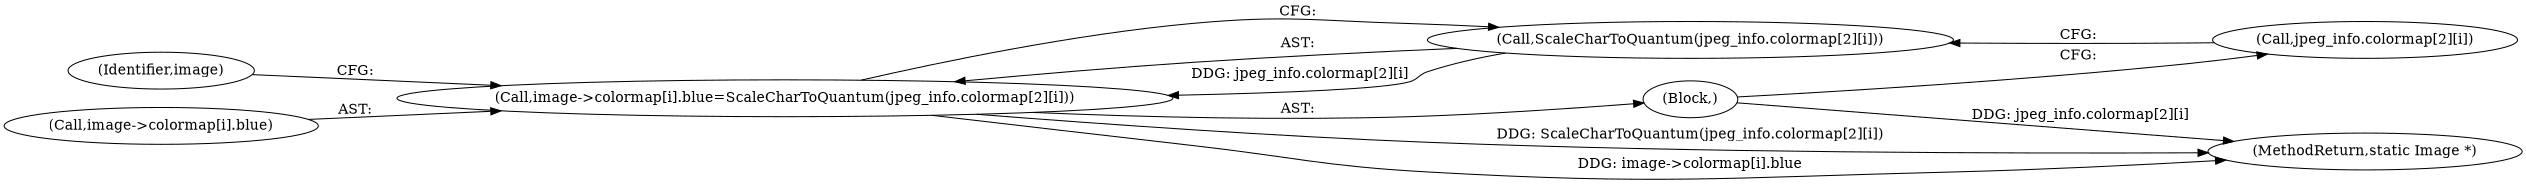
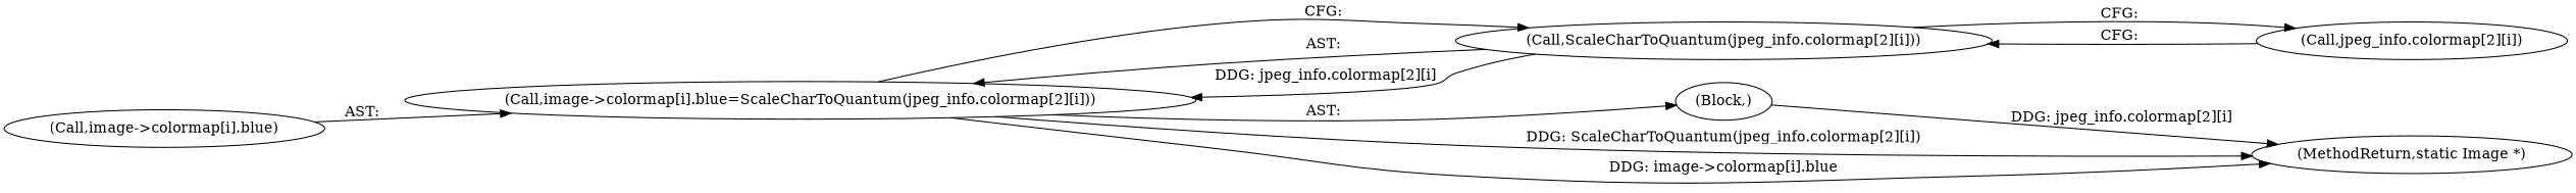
  digraph {
    rankdir=LR
    n1 [label="(Call,image->colormap[i].blue=ScaleCharToQuantum(jpeg_info.colormap[2][i]))"]
    n2 [label="(Call,ScaleCharToQuantum(jpeg_info.colormap[2][i]))"]
    n3 [label="(Block,)"]
    n4 [label="(MethodReturn,static Image *)"]
    n5 [label="(Call,jpeg_info.colormap[2][i])"]
-   n6 [label="(Identifier,image)"]
    n7 [label="(Call,image->colormap[i].blue)"]
    n1 -> n2 [label="CFG: "]
    n1 -> n3 [label="AST: "]
    n1 -> n4 [label="DDG: ScaleCharToQuantum(jpeg_info.colormap[2][i])"]
    n1 -> n4 [label="DDG: image->colormap[i].blue"]
    n2 -> n1 [label="AST: "]
    n2 -> n1 [label="DDG: jpeg_info.colormap[2][i]"]
-   n3 -> n5 [label="CFG: "]
+   n2 -> n5 [label="CFG: "]
    n3 -> n4 [label="DDG: jpeg_info.colormap[2][i]"]
    n5 -> n2 [label="CFG: "]
-   n6 -> n1 [label="CFG: "]
    n7 -> n1 [label="AST: "]
  }
